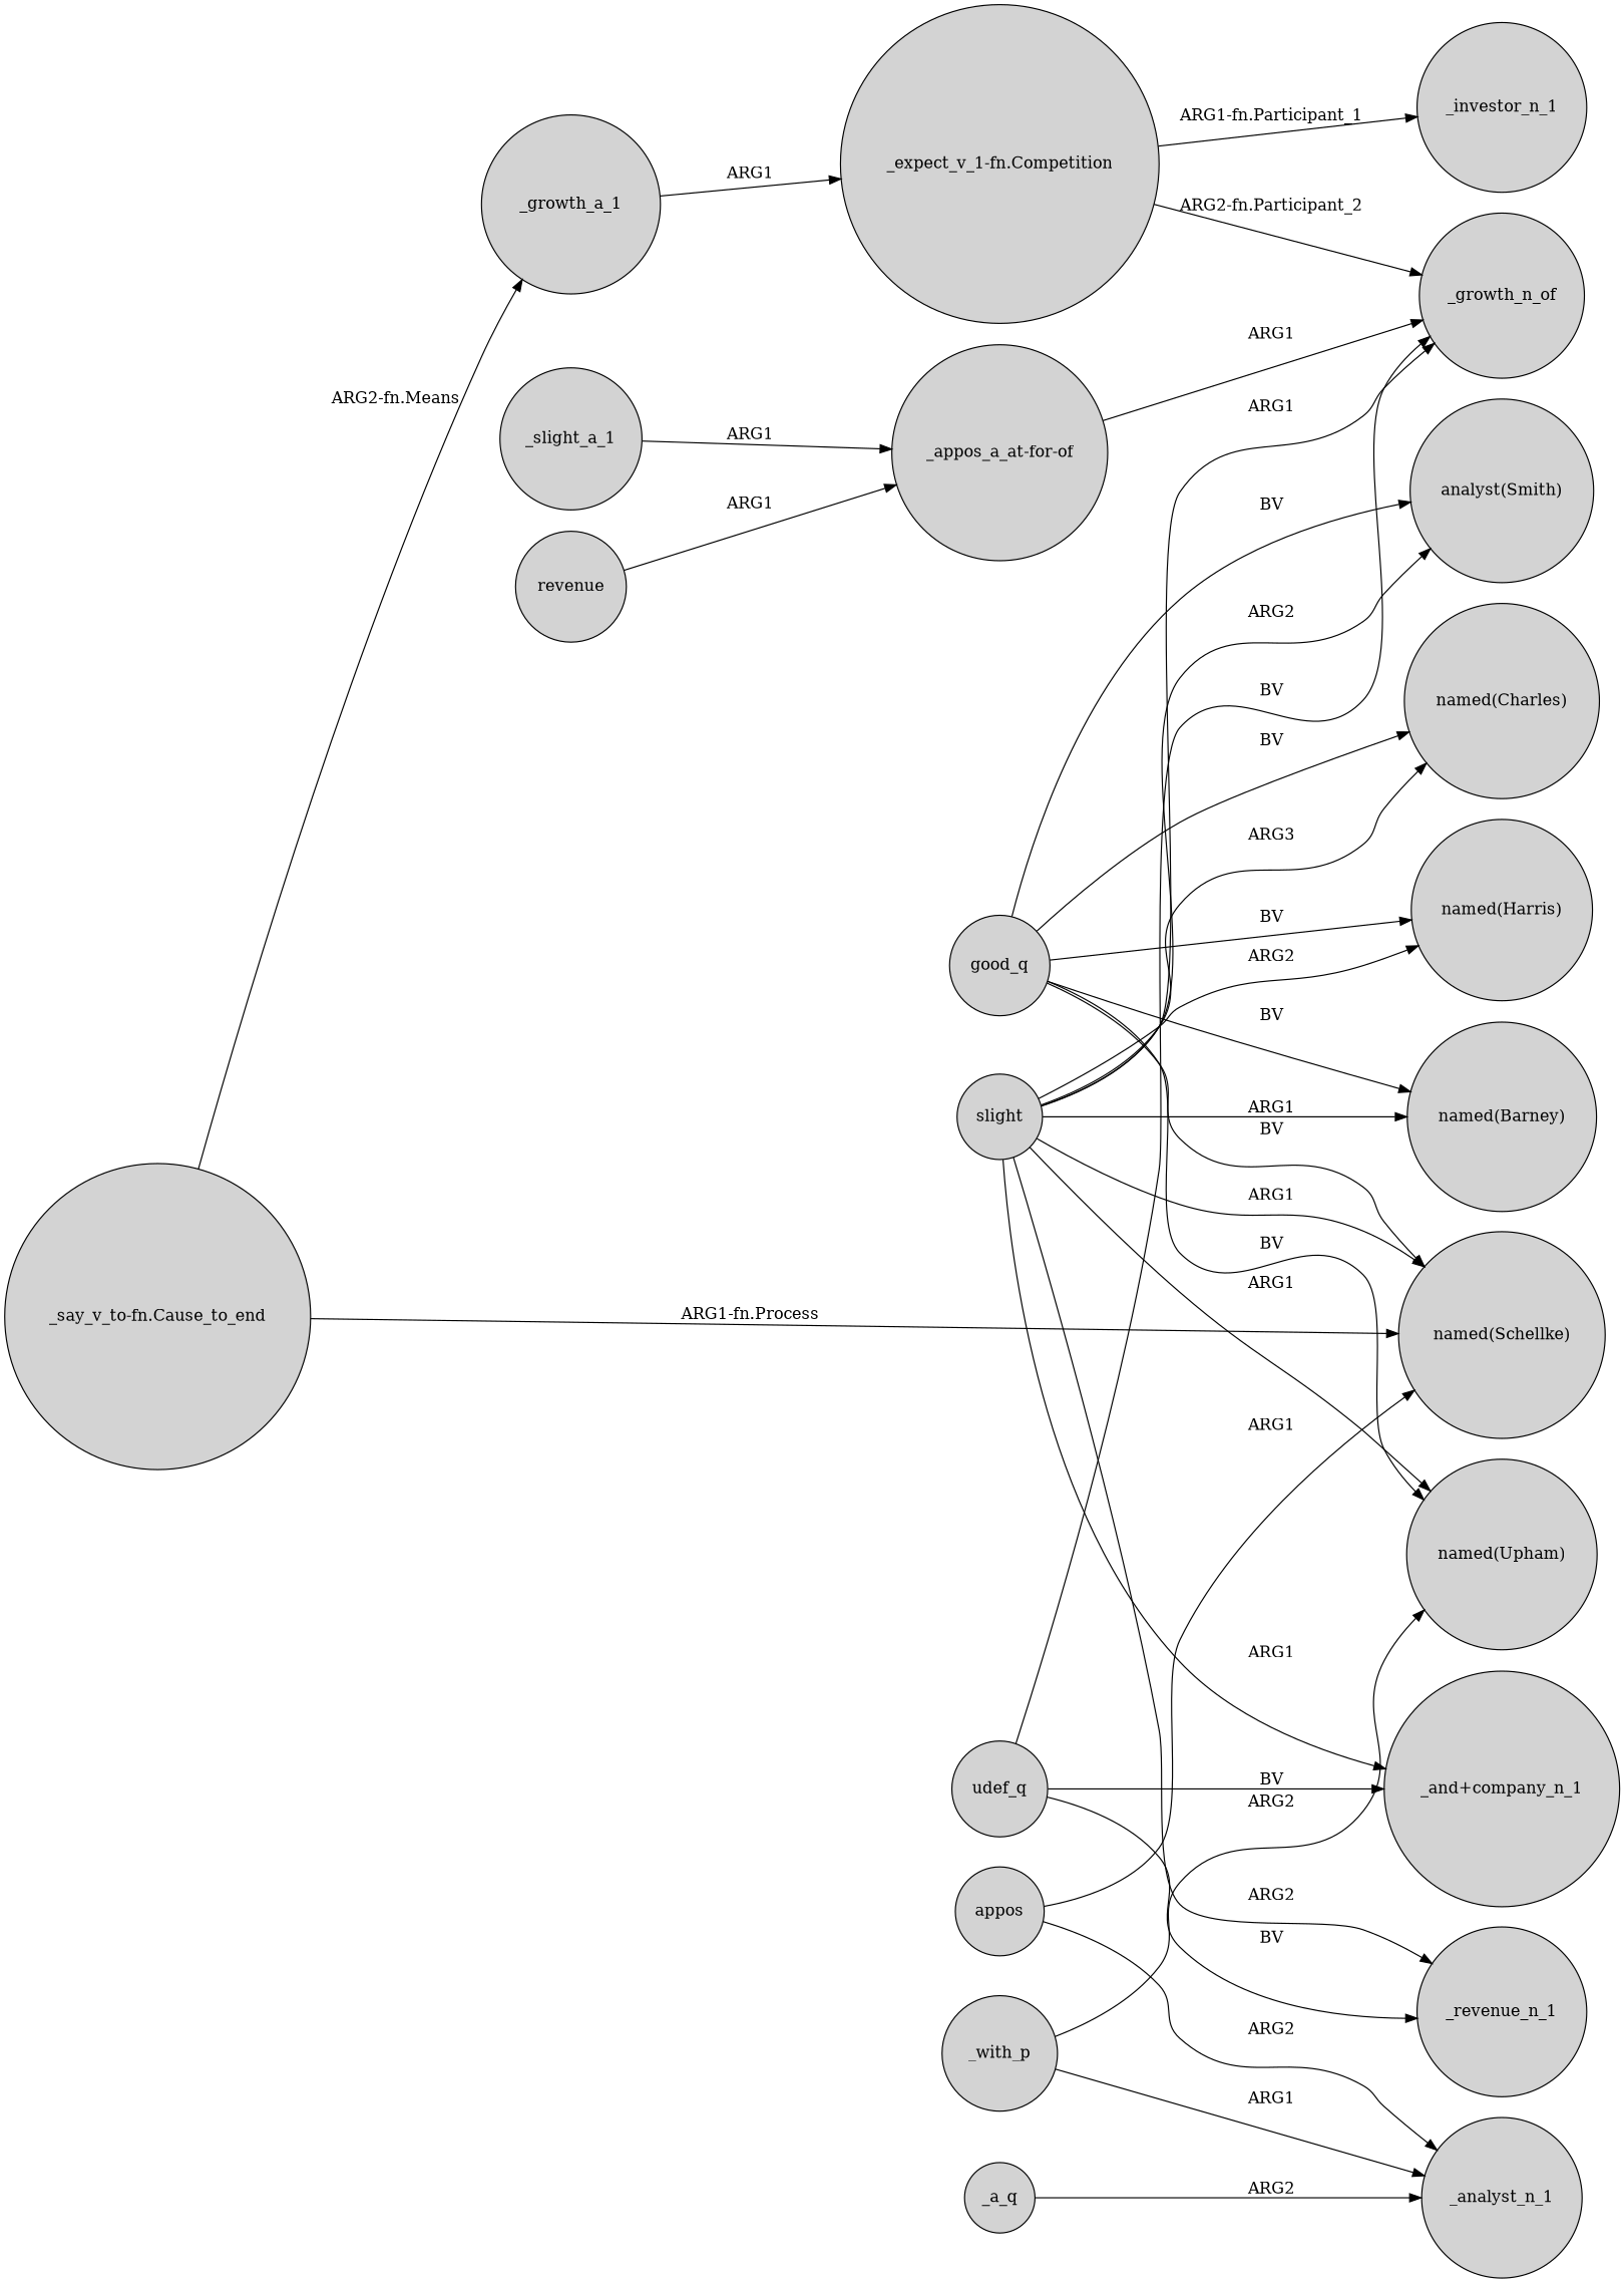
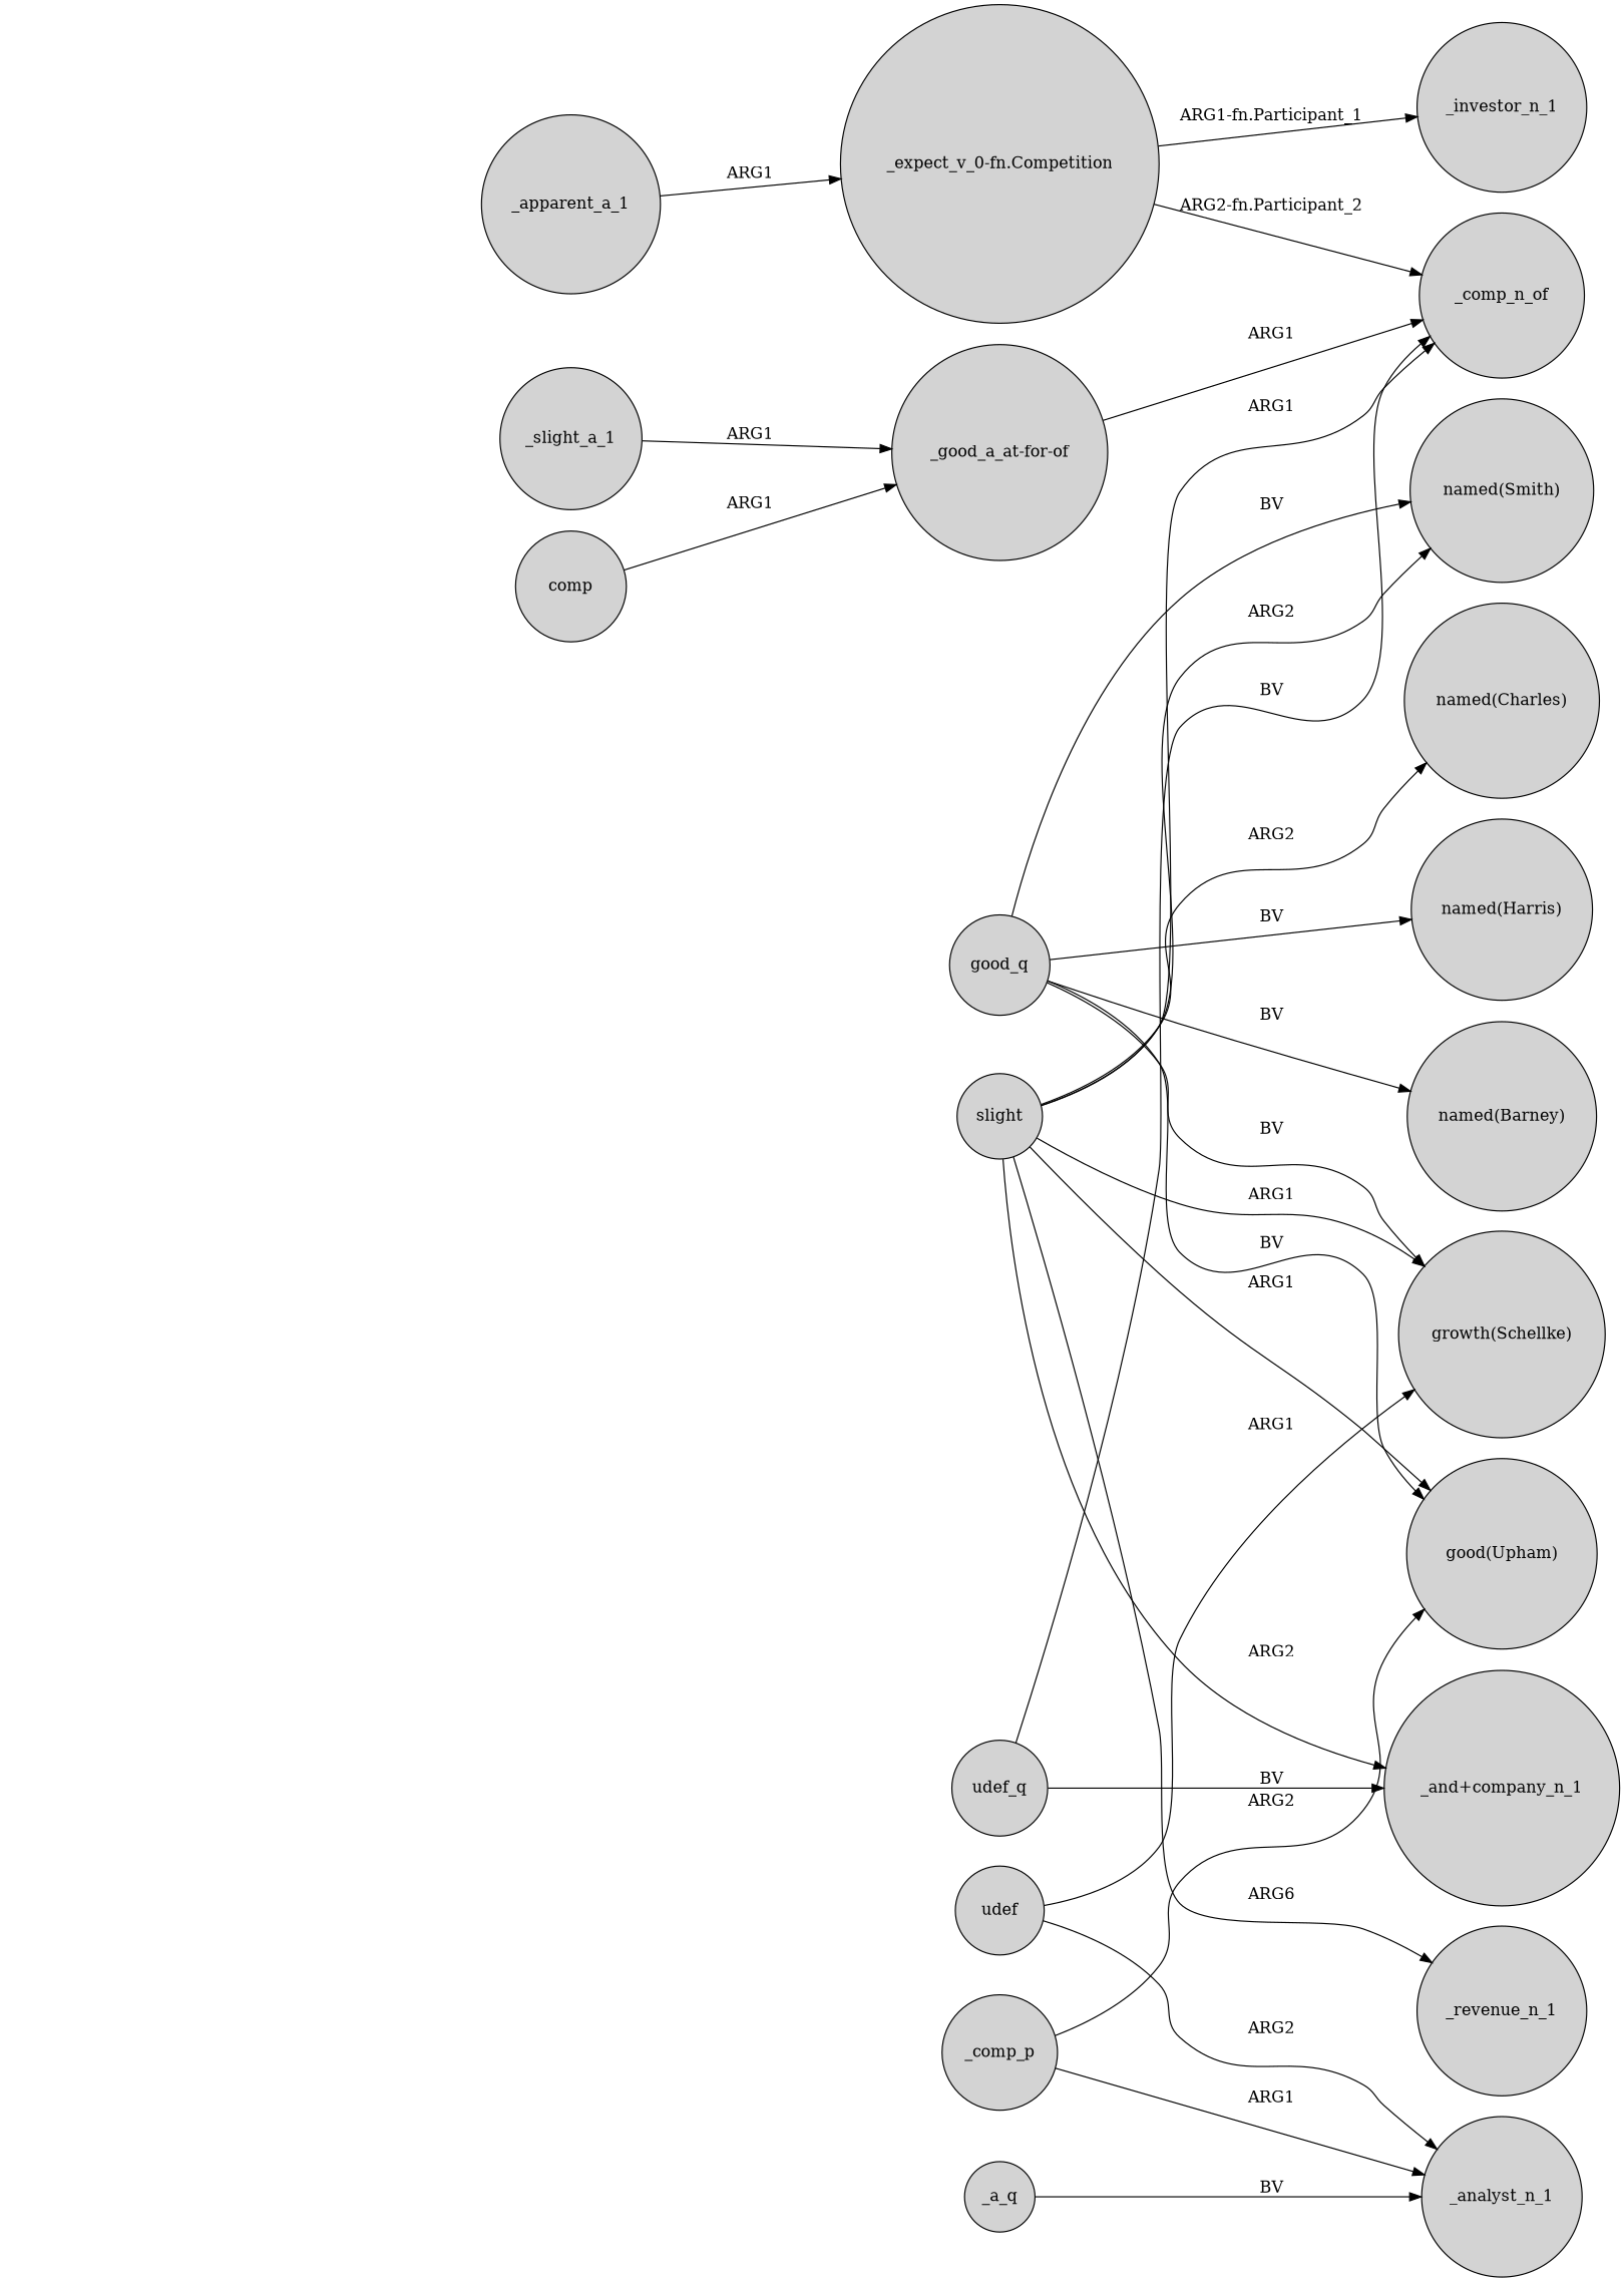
  digraph {
    rankdir=LR
    node [shape=circle style=filled]
-   "_say_v_to-fn.Cause_to_end"
-   _apparent_a_1 [label=_growth_a_1]
-   "named(Schellke)"
-   "_expect_v_1-fn.Competition"
-   _growth_n_of
+   _apparent_a_1
+   "named(Schellke)" [label="growth(Schellke)"]
+   "_expect_v_1-fn.Competition" [label="_expect_v_0-fn.Competition"]
+   _growth_n_of [label=_comp_n_of]
    _investor_n_1
    n7 [label=slight]
    "named(Barney)"
-   "named(Smith)" [label="analyst(Smith)"]
+   "named(Smith)"
    "named(Harris)"
    "_and+company_n_1"
    _revenue_n_1
-   "named(Upham)"
+   "named(Upham)" [label="good(Upham)"]
    "named(Charles)"
-   "_good_a_at-for-of" [label="_appos_a_at-for-of"]
+   "_good_a_at-for-of"
    n16 [label=good_q]
-   _with_p
+   _with_p [label=_comp_p]
    _analyst_n_1
    udef_q
    _a_q
-   appos
-   comp [label=revenue]
+   appos [label=udef]
+   comp
    _slight_a_1
-   "_say_v_to-fn.Cause_to_end" -> _apparent_a_1 [label="ARG2-fn.Means"]
-   "_say_v_to-fn.Cause_to_end" -> "named(Schellke)" [label="ARG1-fn.Process"]
    _apparent_a_1 -> "_expect_v_1-fn.Competition" [label=ARG1]
    "_expect_v_1-fn.Competition" -> _growth_n_of [label="ARG2-fn.Participant_2"]
    "_expect_v_1-fn.Competition" -> _investor_n_1 [label="ARG1-fn.Participant_1"]
    n7 -> "named(Schellke)" [label=ARG1]
    n7 -> _growth_n_of [label=ARG1]
-   n7 -> "named(Barney)" [label=ARG1]
    n7 -> "named(Smith)" [label=ARG2]
-   n7 -> "named(Harris)" [label=ARG2]
-   n7 -> "_and+company_n_1" [label=ARG1]
-   n7 -> _revenue_n_1 [label=ARG2]
+   n7 -> "_and+company_n_1" [label=ARG2]
+   n7 -> _revenue_n_1 [label=ARG6]
    n7 -> "named(Upham)" [label=ARG1]
-   n7 -> "named(Charles)" [label=ARG3]
+   n7 -> "named(Charles)" [label=ARG2]
    "_good_a_at-for-of" -> _growth_n_of [label=ARG1]
    n16 -> "named(Schellke)" [label=BV]
    n16 -> "named(Barney)" [label=BV]
    n16 -> "named(Smith)" [label=BV]
    n16 -> "named(Harris)" [label=BV]
    n16 -> "named(Upham)" [label=BV]
-   n16 -> "named(Charles)" [label=BV]
    _with_p -> "named(Upham)" [label=ARG2]
    _with_p -> _analyst_n_1 [label=ARG1]
    udef_q -> _growth_n_of [label=BV]
    udef_q -> "_and+company_n_1" [label=BV]
-   udef_q -> _revenue_n_1 [label=BV]
-   _a_q -> _analyst_n_1 [label=ARG2]
+   _a_q -> _analyst_n_1 [label=BV]
    appos -> "named(Schellke)" [label=ARG1]
    appos -> _analyst_n_1 [label=ARG2]
    comp -> "_good_a_at-for-of" [label=ARG1]
    _slight_a_1 -> "_good_a_at-for-of" [label=ARG1]
  }
